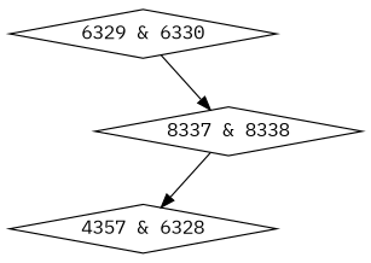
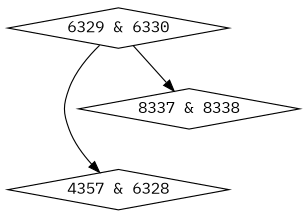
  digraph {
    fontname="IBM Plex Mono"
    node [fontname="IBM Plex Mono" shape=diamond]
    edge [fontname="IBM Plex Mono"]
    n1 [label="4357 & 6328"]
    n2 [label="6329 & 6330"]
    n3 [label="8337 & 8338"]
-   n3 -> n1
+   n2 -> n1
    n2 -> n3
  }
